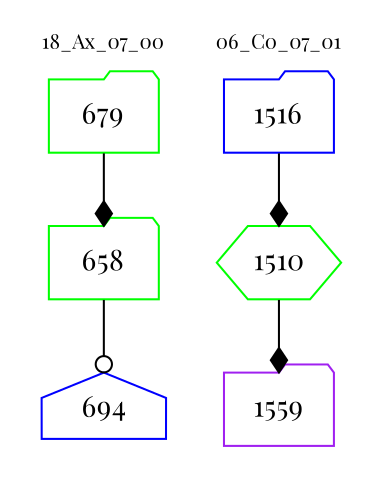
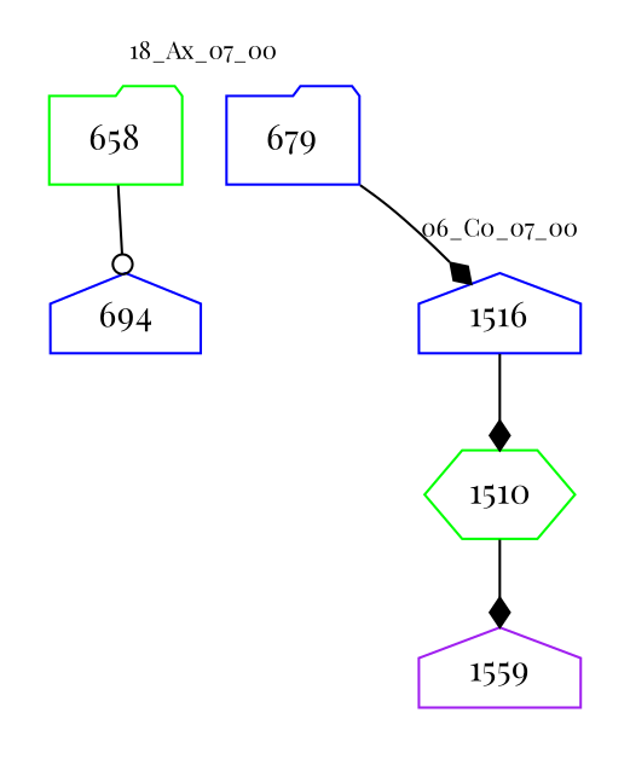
  digraph {
    fontname="Playfair Display"
    node [color=blue fontname="Playfair Display" shape=folder]
    edge [arrowhead=diamond color=black fontname="Playfair Display"]
-   n1 [color=green label=679]
+   n1 [label=679]
    n2 [color=green label=658]
    n3 [label=694 shape=house]
-   n4 [label=1516]
+   n4 [label=1516 shape=house]
    n5 [color=green label=1510 shape=hexagon]
-   n6 [color=purple label=1559]
+   n6 [color=purple label=1559 shape=house]
    subgraph cluster_1 {
      color=white
      fontsize=10
      label="18_Ax_07_00"
      n1
      n2
      n3
    }
    subgraph cluster_2 {
      color=white
      fontsize=10
-     label="06_C0_07_01"
+     label="06_C0_07_00"
      n4
      n5
      n6
    }
-   n1 -> n2
+   n1 -> n4
    n2 -> n3 [arrowhead=odot]
    n4 -> n5
    n5 -> n6
  }
